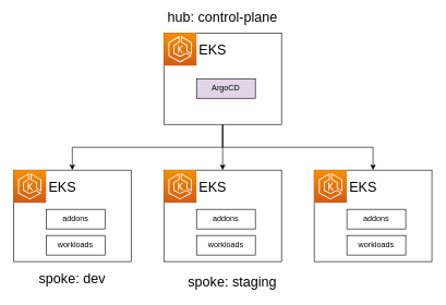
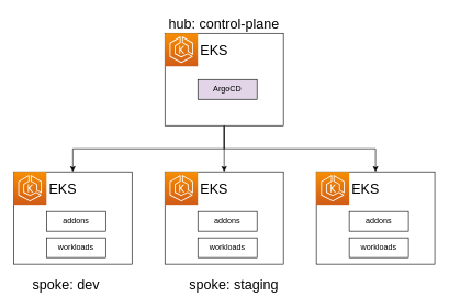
  <mxCell id="0" />
  <mxCell id="1" parent="0" />
  <mxCell id="2" value="" style="rounded=0;whiteSpace=wrap;html=1;" vertex="1" parent="1"><mxGeometry x="20" y="260" width="180" height="140" as="geometry" /></mxCell>
  <mxCell id="3" value="" style="sketch=0;points=[[0,0,0],[0.25,0,0],[0.5,0,0],[0.75,0,0],[1,0,0],[0,1,0],[0.25,1,0],[0.5,1,0],[0.75,1,0],[1,1,0],[0,0.25,0],[0,0.5,0],[0,0.75,0],[1,0.25,0],[1,0.5,0],[1,0.75,0]];outlineConnect=0;fontColor=#232F3E;gradientColor=#F78E04;gradientDirection=north;fillColor=#D05C17;strokeColor=#ffffff;dashed=0;verticalLabelPosition=bottom;verticalAlign=top;align=center;html=1;fontSize=12;fontStyle=0;aspect=fixed;shape=mxgraph.aws4.resourceIcon;resIcon=mxgraph.aws4.eks;" vertex="1" parent="1"><mxGeometry x="20" y="260" width="50" height="50" as="geometry" /></mxCell>
  <mxCell id="4" value="addons" style="rounded=0;whiteSpace=wrap;html=1;" vertex="1" parent="1"><mxGeometry x="70" y="320" width="90" height="30" as="geometry" /></mxCell>
  <mxCell id="5" value="workloads" style="rounded=0;whiteSpace=wrap;html=1;" vertex="1" parent="1"><mxGeometry x="70" y="360" width="90" height="30" as="geometry" /></mxCell>
  <mxCell id="6" value="&lt;font style=&quot;font-size: 21px;&quot;&gt;EKS&lt;/font&gt;" style="text;html=1;strokeColor=none;fillColor=none;align=center;verticalAlign=middle;whiteSpace=wrap;rounded=0;" vertex="1" parent="1"><mxGeometry x="80" y="270" width="30" height="30" as="geometry" /></mxCell>
  <mxCell id="7" style="edgeStyle=orthogonalEdgeStyle;rounded=0;orthogonalLoop=1;jettySize=auto;html=1;entryX=0.5;entryY=0;entryDx=0;entryDy=0;fontSize=21;exitX=0.5;exitY=1;exitDx=0;exitDy=0;" edge="1" parent="1" source="10" target="2"><mxGeometry relative="1" as="geometry" /></mxCell>
  <mxCell id="8" style="edgeStyle=orthogonalEdgeStyle;rounded=0;orthogonalLoop=1;jettySize=auto;html=1;entryX=0.5;entryY=0;entryDx=0;entryDy=0;fontSize=21;" edge="1" parent="1" source="10" target="13"><mxGeometry relative="1" as="geometry" /></mxCell>
  <mxCell id="9" style="edgeStyle=orthogonalEdgeStyle;rounded=0;orthogonalLoop=1;jettySize=auto;html=1;entryX=0.5;entryY=0;entryDx=0;entryDy=0;fontSize=21;exitX=0.5;exitY=1;exitDx=0;exitDy=0;" edge="1" parent="1" source="10" target="18"><mxGeometry relative="1" as="geometry"><mxPoint x="340" y="220" as="sourcePoint" /></mxGeometry></mxCell>
  <mxCell id="10" value="" style="rounded=0;whiteSpace=wrap;html=1;" vertex="1" parent="1"><mxGeometry x="250" y="50" width="180" height="140" as="geometry" /></mxCell>
  <mxCell id="11" value="" style="sketch=0;points=[[0,0,0],[0.25,0,0],[0.5,0,0],[0.75,0,0],[1,0,0],[0,1,0],[0.25,1,0],[0.5,1,0],[0.75,1,0],[1,1,0],[0,0.25,0],[0,0.5,0],[0,0.75,0],[1,0.25,0],[1,0.5,0],[1,0.75,0]];outlineConnect=0;fontColor=#232F3E;gradientColor=#F78E04;gradientDirection=north;fillColor=#D05C17;strokeColor=#ffffff;dashed=0;verticalLabelPosition=bottom;verticalAlign=top;align=center;html=1;fontSize=12;fontStyle=0;aspect=fixed;shape=mxgraph.aws4.resourceIcon;resIcon=mxgraph.aws4.eks;" vertex="1" parent="1"><mxGeometry x="250" y="50" width="50" height="50" as="geometry" /></mxCell>
  <mxCell id="12" value="&lt;font style=&quot;font-size: 21px;&quot;&gt;EKS&lt;/font&gt;" style="text;html=1;strokeColor=none;fillColor=none;align=center;verticalAlign=middle;whiteSpace=wrap;rounded=0;" vertex="1" parent="1"><mxGeometry x="310" y="60" width="30" height="30" as="geometry" /></mxCell>
  <mxCell id="13" value="" style="rounded=0;whiteSpace=wrap;html=1;" vertex="1" parent="1"><mxGeometry x="250" y="260" width="180" height="140" as="geometry" /></mxCell>
  <mxCell id="14" value="" style="sketch=0;points=[[0,0,0],[0.25,0,0],[0.5,0,0],[0.75,0,0],[1,0,0],[0,1,0],[0.25,1,0],[0.5,1,0],[0.75,1,0],[1,1,0],[0,0.25,0],[0,0.5,0],[0,0.75,0],[1,0.25,0],[1,0.5,0],[1,0.75,0]];outlineConnect=0;fontColor=#232F3E;gradientColor=#F78E04;gradientDirection=north;fillColor=#D05C17;strokeColor=#ffffff;dashed=0;verticalLabelPosition=bottom;verticalAlign=top;align=center;html=1;fontSize=12;fontStyle=0;aspect=fixed;shape=mxgraph.aws4.resourceIcon;resIcon=mxgraph.aws4.eks;" vertex="1" parent="1"><mxGeometry x="250" y="260" width="50" height="50" as="geometry" /></mxCell>
  <mxCell id="15" value="addons" style="rounded=0;whiteSpace=wrap;html=1;" vertex="1" parent="1"><mxGeometry x="300" y="320" width="90" height="30" as="geometry" /></mxCell>
  <mxCell id="16" value="workloads" style="rounded=0;whiteSpace=wrap;html=1;" vertex="1" parent="1"><mxGeometry x="300" y="360" width="90" height="30" as="geometry" /></mxCell>
  <mxCell id="17" value="&lt;font style=&quot;font-size: 21px;&quot;&gt;EKS&lt;/font&gt;" style="text;html=1;strokeColor=none;fillColor=none;align=center;verticalAlign=middle;whiteSpace=wrap;rounded=0;" vertex="1" parent="1"><mxGeometry x="310" y="270" width="30" height="30" as="geometry" /></mxCell>
  <mxCell id="18" value="" style="rounded=0;whiteSpace=wrap;html=1;" vertex="1" parent="1"><mxGeometry x="480" y="260" width="180" height="140" as="geometry" /></mxCell>
  <mxCell id="19" value="" style="sketch=0;points=[[0,0,0],[0.25,0,0],[0.5,0,0],[0.75,0,0],[1,0,0],[0,1,0],[0.25,1,0],[0.5,1,0],[0.75,1,0],[1,1,0],[0,0.25,0],[0,0.5,0],[0,0.75,0],[1,0.25,0],[1,0.5,0],[1,0.75,0]];outlineConnect=0;fontColor=#232F3E;gradientColor=#F78E04;gradientDirection=north;fillColor=#D05C17;strokeColor=#ffffff;dashed=0;verticalLabelPosition=bottom;verticalAlign=top;align=center;html=1;fontSize=12;fontStyle=0;aspect=fixed;shape=mxgraph.aws4.resourceIcon;resIcon=mxgraph.aws4.eks;" vertex="1" parent="1"><mxGeometry x="480" y="260" width="50" height="50" as="geometry" /></mxCell>
  <mxCell id="20" value="addons" style="rounded=0;whiteSpace=wrap;html=1;" vertex="1" parent="1"><mxGeometry x="530" y="320" width="90" height="30" as="geometry" /></mxCell>
  <mxCell id="21" value="workloads" style="rounded=0;whiteSpace=wrap;html=1;" vertex="1" parent="1"><mxGeometry x="530" y="360" width="90" height="30" as="geometry" /></mxCell>
  <mxCell id="22" value="&lt;font style=&quot;font-size: 21px;&quot;&gt;EKS&lt;/font&gt;" style="text;html=1;strokeColor=none;fillColor=none;align=center;verticalAlign=middle;whiteSpace=wrap;rounded=0;" vertex="1" parent="1"><mxGeometry x="540" y="270" width="30" height="30" as="geometry" /></mxCell>
- <mxCell id="23" value="hub: control-plane" style="text;html=1;strokeColor=none;fillColor=none;align=center;verticalAlign=middle;whiteSpace=wrap;rounded=0;strokeWidth=2;fontSize=21;" vertex="1" parent="1"><mxGeometry x="250" y="10" width="180" height="30" as="geometry" /></mxCell>
- <mxCell id="24" value="spoke: dev" style="text;html=1;strokeColor=none;fillColor=none;align=center;verticalAlign=middle;whiteSpace=wrap;rounded=0;strokeWidth=2;fontSize=21;" vertex="1" parent="1"><mxGeometry x="20" y="410" width="180" height="30" as="geometry" /></mxCell>
+ <mxCell id="23" value="hub: control-plane" style="text;html=1;strokeColor=none;fillColor=none;align=center;verticalAlign=middle;whiteSpace=wrap;rounded=0;strokeWidth=2;fontSize=21;" vertex="1" parent="1"><mxGeometry x="250" y="20" width="180" height="30" as="geometry" /></mxCell>
+ <mxCell id="24" value="spoke: dev" style="text;html=1;strokeColor=none;fillColor=none;align=center;verticalAlign=middle;whiteSpace=wrap;rounded=0;strokeWidth=2;fontSize=21;" vertex="1" parent="1"><mxGeometry x="10" y="415" width="180" height="30" as="geometry" /></mxCell>
  <mxCell id="25" value="spoke: staging" style="text;html=1;strokeColor=none;fillColor=none;align=center;verticalAlign=middle;whiteSpace=wrap;rounded=0;strokeWidth=2;fontSize=21;" vertex="1" parent="1"><mxGeometry x="265" y="415" width="180" height="30" as="geometry" /></mxCell>
  <mxCell id="26" value="ArgoCD" style="rounded=0;whiteSpace=wrap;html=1;fillColor=#e1d5e7;" vertex="1" parent="1"><mxGeometry x="300" y="120" width="90" height="30" as="geometry" /></mxCell>
